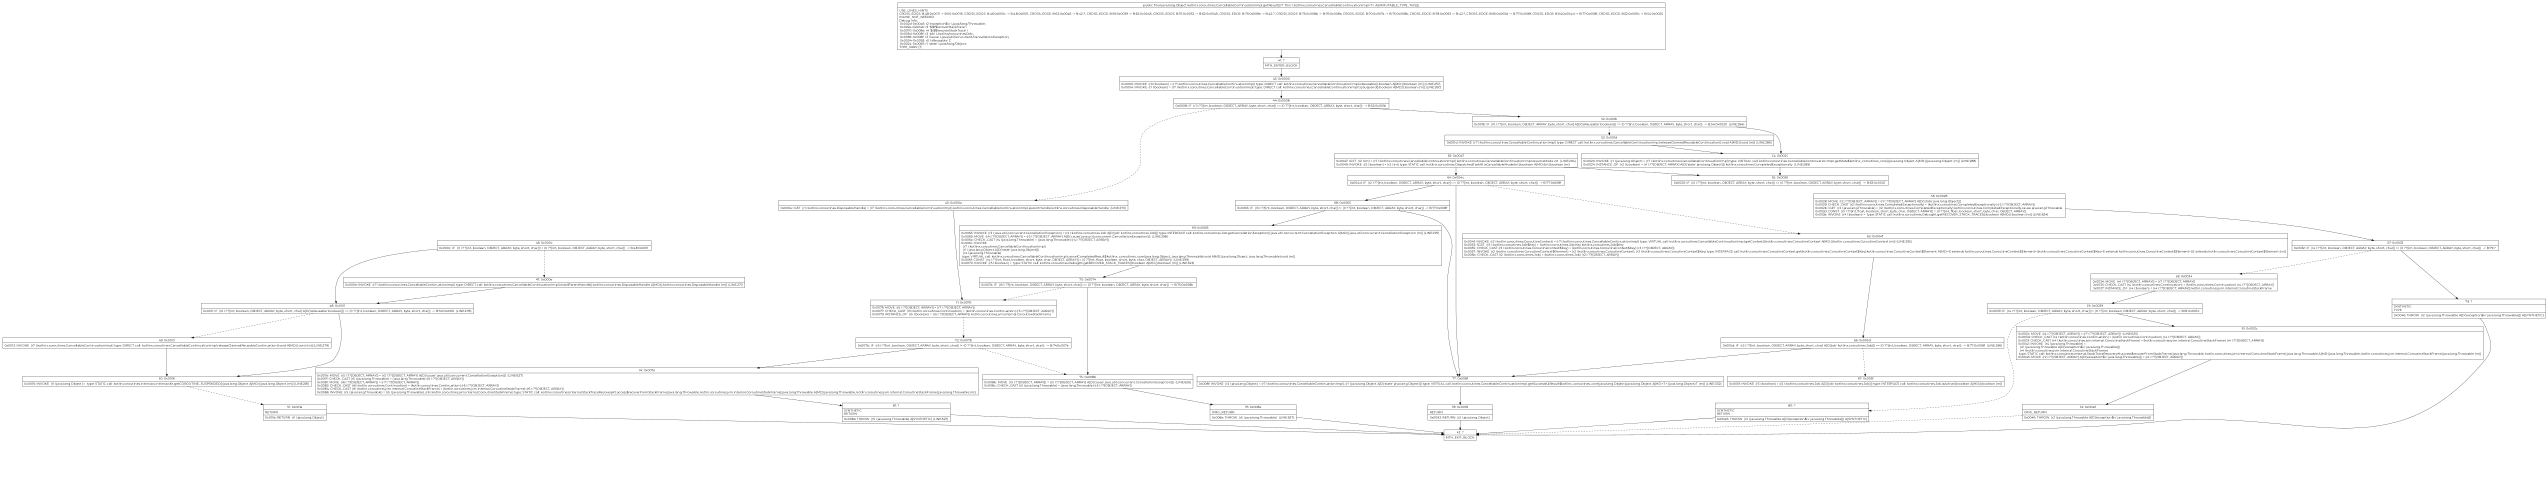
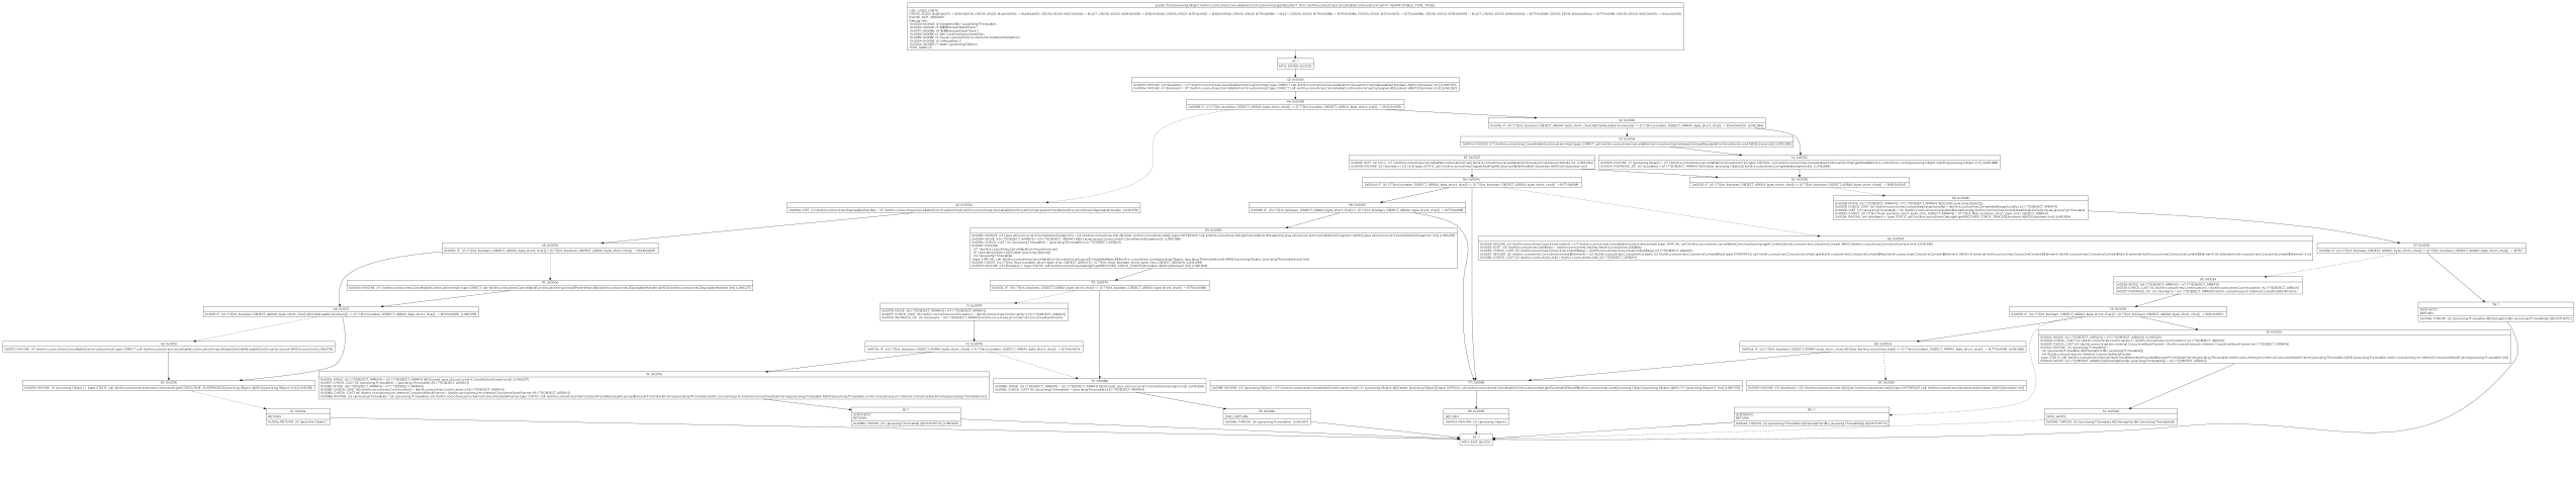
  digraph {
    fontname=Montserrat
    node [fontname=Montserrat shape=record]
    edge [fontname=Montserrat]
    n1 [label="{41\:\ ?|MTH_ENTER_BLOCK\l}"]
    n2 [label="{43\:\ 0x0000|0x0000: INVOKE  (r0 I:boolean) = (r7 I:kotlinx.coroutines.CancellableContinuationImpl) type: DIRECT call: kotlinx.coroutines.CancellableContinuationImpl.isReusable():boolean A[MD:():boolean (m)] (LINE:257)\l0x0004: INVOKE  (r1 I:boolean) = (r7 I:kotlinx.coroutines.CancellableContinuationImpl) type: DIRECT call: kotlinx.coroutines.CancellableContinuationImpl.trySuspend():boolean A[MD:():boolean (m)] (LINE:260)\l}"]
    n3 [label="{44\:\ 0x0008|0x0008: IF  (r1 I:??[int, boolean, OBJECT, ARRAY, byte, short, char]) == (0 ??[int, boolean, OBJECT, ARRAY, byte, short, char])  \-\> B:52:0x001b \l}"]
    n4 [label="{45\:\ 0x000a|0x000a: IGET  (r1 I:kotlinx.coroutines.DisposableHandle) = (r7 I:kotlinx.coroutines.CancellableContinuationImpl) kotlinx.coroutines.CancellableContinuationImpl.parentHandle kotlinx.coroutines.DisposableHandle  (LINE:270)\l}"]
    n5 [label="{52\:\ 0x001b|0x001b: IF  (r0 I:??[int, boolean, OBJECT, ARRAY, byte, short, char] A[D('isReusable' boolean)]) == (0 ??[int, boolean, OBJECT, ARRAY, byte, short, char])  \-\> B:54:0x0020  (LINE:284)\l}"]
    n6 [label="{46\:\ 0x000c|0x000c: IF  (r1 I:??[int, boolean, OBJECT, ARRAY, byte, short, char]) != (0 ??[int, boolean, OBJECT, ARRAY, byte, short, char])  \-\> B:48:0x0011 \l}"]
    n7 [label="{53\:\ 0x001d|0x001d: INVOKE  (r7 I:kotlinx.coroutines.CancellableContinuationImpl) type: DIRECT call: kotlinx.coroutines.CancellableContinuationImpl.releaseClaimedReusableContinuation():void A[MD:():void (m)] (LINE:286)\l}"]
    n8 [label="{54\:\ 0x0020|0x0020: INVOKE  (r1 I:java.lang.Object) = (r7 I:kotlinx.coroutines.CancellableContinuationImpl) type: VIRTUAL call: kotlinx.coroutines.CancellableContinuationImpl.getState$kotlinx_coroutines_core():java.lang.Object A[MD:():java.lang.Object (m)] (LINE:288)\l0x0024: INSTANCE_OF  (r2 I:boolean) = (r1 I:??[OBJECT, ARRAY] A[D('state' java.lang.Object)]) kotlinx.coroutines.CompletedExceptionally  (LINE:289)\l}"]
    n9 [label="{47\:\ 0x000e|0x000e: INVOKE  (r7 I:kotlinx.coroutines.CancellableContinuationImpl) type: DIRECT call: kotlinx.coroutines.CancellableContinuationImpl.installParentHandle():kotlinx.coroutines.DisposableHandle A[MD:():kotlinx.coroutines.DisposableHandle (m)] (LINE:271)\l}"]
    n10 [label="{48\:\ 0x0011|0x0011: IF  (r0 I:??[int, boolean, OBJECT, ARRAY, byte, short, char] A[D('isReusable' boolean)]) == (0 ??[int, boolean, OBJECT, ARRAY, byte, short, char])  \-\> B:50:0x0016  (LINE:278)\l}"]
    n11 [label="{49\:\ 0x0013|0x0013: INVOKE  (r7 I:kotlinx.coroutines.CancellableContinuationImpl) type: DIRECT call: kotlinx.coroutines.CancellableContinuationImpl.releaseClaimedReusableContinuation():void A[MD:():void (m)] (LINE:279)\l}"]
    n12 [label="{50\:\ 0x0016|0x0016: INVOKE  (r1 I:java.lang.Object) =  type: STATIC call: kotlin.coroutines.intrinsics.IntrinsicsKt.getCOROUTINE_SUSPENDED():java.lang.Object A[MD:():java.lang.Object (m)] (LINE:281)\l}"]
-   n13 [label="{51\:\ 0x001a|RETURN\l|0x001a: RETURN  (r1 I:java.lang.Object) \l}"]
+   n13 [label="{51\:\ 0x001a|RETURN\l|0x001a: RETURN  (r1 I:java.this.Object) \l}"]
    n14 [label="{42\:\ ?|MTH_EXIT_BLOCK\l}"]
    n15 [label="{55\:\ 0x0026|0x0026: IF  (r2 I:??[int, boolean, OBJECT, ARRAY, byte, short, char]) == (0 ??[int, boolean, OBJECT, ARRAY, byte, short, char])  \-\> B:63:0x0047 \l}"]
    n16 [label="{56\:\ 0x0028|0x0028: MOVE  (r2 I:??[OBJECT, ARRAY]) = (r1 I:??[OBJECT, ARRAY] A[D('state' java.lang.Object)]) \l0x0029: CHECK_CAST (r2 I:kotlinx.coroutines.CompletedExceptionally) = (kotlinx.coroutines.CompletedExceptionally) (r2 I:??[OBJECT, ARRAY]) \l0x002b: IGET  (r2 I:java.lang.Throwable) = (r2 I:kotlinx.coroutines.CompletedExceptionally) kotlinx.coroutines.CompletedExceptionally.cause java.lang.Throwable \l0x002d: CONST  (r3 I:??[int, float, boolean, short, byte, char, OBJECT, ARRAY]) = (0 ??[int, float, boolean, short, byte, char, OBJECT, ARRAY]) \l0x002e: INVOKE  (r4 I:boolean) =  type: STATIC call: kotlinx.coroutines.DebugKt.getRECOVER_STACK_TRACES():boolean A[MD:():boolean (m)] (LINE:624)\l}"]
    n17 [label="{57\:\ 0x0032|0x0032: IF  (r4 I:??[int, boolean, OBJECT, ARRAY, byte, short, char]) == (0 ??[int, boolean, OBJECT, ARRAY, byte, short, char])  \-\> B:79:? \l}"]
    n18 [label="{63\:\ 0x0047|0x0047: IGET  (r2 I:int) = (r7 I:kotlinx.coroutines.CancellableContinuationImpl) kotlinx.coroutines.CancellableContinuationImpl.resumeMode int  (LINE:294)\l0x0049: INVOKE  (r2 I:boolean) = (r2 I:int) type: STATIC call: kotlinx.coroutines.DispatchedTaskKt.isCancellableMode(int):boolean A[MD:(int):boolean (m)]\l}"]
    n19 [label="{64\:\ 0x004d|0x004d: IF  (r2 I:??[int, boolean, OBJECT, ARRAY, byte, short, char]) == (0 ??[int, boolean, OBJECT, ARRAY, byte, short, char])  \-\> B:77:0x008f \l}"]
    n20 [label="{58\:\ 0x0034|0x0034: MOVE  (r4 I:??[OBJECT, ARRAY]) = (r7 I:??[OBJECT, ARRAY]) \l0x0035: CHECK_CAST (r4 I:kotlin.coroutines.Continuation) = (kotlin.coroutines.Continuation) (r4 I:??[OBJECT, ARRAY]) \l0x0037: INSTANCE_OF  (r4 I:boolean) = (r4 I:??[OBJECT, ARRAY]) kotlin.coroutines.jvm.internal.CoroutineStackFrame \l}"]
-   n21 [label="{79\:\ ?|SYNTHETIC\lTYPE\l|0x0046: THROW  (r2 I:java.lang.Throwable A[D('exception$iv' java.lang.Throwable)]) A[SYNTHETIC]\l}"]
+   n21 [label="{79\:\ ?|SYNTHETIC\lRETURN\l|0x0046: THROW  (r2 I:java.lang.Throwable A[D('exception$iv' java.lang.Throwable)]) A[SYNTHETIC]\l}"]
    n22 [label="{59\:\ 0x0039|0x0039: IF  (r4 I:??[int, boolean, OBJECT, ARRAY, byte, short, char]) != (0 ??[int, boolean, OBJECT, ARRAY, byte, short, char])  \-\> B:61:0x003c \l}"]
    n23 [label="{61\:\ 0x003c|0x003c: MOVE  (r4 I:??[OBJECT, ARRAY]) = (r7 I:??[OBJECT, ARRAY])  (LINE:625)\l0x003d: CHECK_CAST (r4 I:kotlin.coroutines.Continuation) = (kotlin.coroutines.Continuation) (r4 I:??[OBJECT, ARRAY]) \l0x003f: CHECK_CAST (r4 I:kotlin.coroutines.jvm.internal.CoroutineStackFrame) = (kotlin.coroutines.jvm.internal.CoroutineStackFrame) (r4 I:??[OBJECT, ARRAY]) \l0x0041: INVOKE  (r4 I:java.lang.Throwable) = \l  (r2 I:java.lang.Throwable A[D('exception$iv' java.lang.Throwable)])\l  (r4 I:kotlin.coroutines.jvm.internal.CoroutineStackFrame)\l type: STATIC call: kotlinx.coroutines.internal.StackTraceRecoveryKt.access$recoverFromStackFrame(java.lang.Throwable, kotlin.coroutines.jvm.internal.CoroutineStackFrame):java.lang.Throwable A[MD:(java.lang.Throwable, kotlin.coroutines.jvm.internal.CoroutineStackFrame):java.lang.Throwable (m)]\l0x0045: MOVE  (r2 I:??[OBJECT, ARRAY] A[D('exception$iv' java.lang.Throwable)]) = (r4 I:??[OBJECT, ARRAY]) \l}"]
    n24 [label="{80\:\ ?|SYNTHETIC\lRETURN\l|0x0046: THROW  (r2 I:java.lang.Throwable A[D('exception$iv' java.lang.Throwable)]) A[SYNTHETIC]\l}"]
-   n25 [label="{62\:\ 0x0046|ORIG_RETURN\l|0x0046: THROW  (r2 I:java.lang.Throwable A[D('exception$iv' java.lang.Throwable)]) \l}"]
+   n25 [label="{62\:\ 0x0046|ORIG_HINTS\l|0x0046: THROW  (r2 I:java.lang.Throwable A[D('exception$iv' java.lang.Throwable)]) \l}"]
    n26 [label="{65\:\ 0x004f|0x004f: INVOKE  (r2 I:kotlin.coroutines.CoroutineContext) = (r7 I:kotlinx.coroutines.CancellableContinuationImpl) type: VIRTUAL call: kotlinx.coroutines.CancellableContinuationImpl.getContext():kotlin.coroutines.CoroutineContext A[MD:():kotlin.coroutines.CoroutineContext (m)] (LINE:295)\l0x0053: SGET  (r3 I:kotlinx.coroutines.Job$Key) =  kotlinx.coroutines.Job.Key kotlinx.coroutines.Job$Key \l0x0055: CHECK_CAST (r3 I:kotlin.coroutines.CoroutineContext$Key) = (kotlin.coroutines.CoroutineContext$Key) (r3 I:??[OBJECT, ARRAY]) \l0x0057: INVOKE  (r2 I:kotlin.coroutines.CoroutineContext$Element) = (r2 I:kotlin.coroutines.CoroutineContext), (r3 I:kotlin.coroutines.CoroutineContext$Key) type: INTERFACE call: kotlin.coroutines.CoroutineContext.get(kotlin.coroutines.CoroutineContext$Key):kotlin.coroutines.CoroutineContext$Element A[MD:\<E extends kotlin.coroutines.CoroutineContext$Element\>:(kotlin.coroutines.CoroutineContext$Key\<E extends kotlin.coroutines.CoroutineContext$Element\>):E extends kotlin.coroutines.CoroutineContext$Element (m)]\l0x005b: CHECK_CAST (r2 I:kotlinx.coroutines.Job) = (kotlinx.coroutines.Job) (r2 I:??[OBJECT, ARRAY]) \l}"]
    n27 [label="{77\:\ 0x008f|0x008f: INVOKE  (r2 I:java.lang.Object) = (r7 I:kotlinx.coroutines.CancellableContinuationImpl), (r1 I:java.lang.Object A[D('state' java.lang.Object)]) type: VIRTUAL call: kotlinx.coroutines.CancellableContinuationImpl.getSuccessfulResult$kotlinx_coroutines_core(java.lang.Object):java.lang.Object A[MD:\<T\>:(java.lang.Object):T (m)] (LINE:302)\l}"]
    n28 [label="{68\:\ 0x0063|0x0063: IF  (r3 I:??[int, boolean, OBJECT, ARRAY, byte, short, char]) != (0 ??[int, boolean, OBJECT, ARRAY, byte, short, char])  \-\> B:77:0x008f \l}"]
    n29 [label="{66\:\ 0x005d|0x005d: IF  (r2 I:??[int, boolean, OBJECT, ARRAY, byte, short, char] A[D('job' kotlinx.coroutines.Job)]) == (0 ??[int, boolean, OBJECT, ARRAY, byte, short, char])  \-\> B:77:0x008f  (LINE:296)\l}"]
    n30 [label="{78\:\ 0x0093|RETURN\l|0x0093: RETURN  (r2 I:java.lang.Object) \l}"]
    n31 [label="{67\:\ 0x005f|0x005f: INVOKE  (r3 I:boolean) = (r2 I:kotlinx.coroutines.Job A[D('job' kotlinx.coroutines.Job)]) type: INTERFACE call: kotlinx.coroutines.Job.isActive():boolean A[MD:():boolean (m)]\l}"]
    n32 [label="{69\:\ 0x0065|0x0065: INVOKE  (r3 I:java.util.concurrent.CancellationException) = (r2 I:kotlinx.coroutines.Job A[D('job' kotlinx.coroutines.Job)]) type: INTERFACE call: kotlinx.coroutines.Job.getCancellationException():java.util.concurrent.CancellationException A[MD:():java.util.concurrent.CancellationException (m)] (LINE:297)\l0x0069: MOVE  (r4 I:??[OBJECT, ARRAY]) = (r3 I:??[OBJECT, ARRAY] A[D('cause' java.util.concurrent.CancellationException)])  (LINE:298)\l0x006a: CHECK_CAST (r4 I:java.lang.Throwable) = (java.lang.Throwable) (r4 I:??[OBJECT, ARRAY]) \l0x006c: INVOKE  \l  (r7 I:kotlinx.coroutines.CancellableContinuationImpl)\l  (r1 I:java.lang.Object A[D('state' java.lang.Object)])\l  (r4 I:java.lang.Throwable)\l type: VIRTUAL call: kotlinx.coroutines.CancellableContinuationImpl.cancelCompletedResult$kotlinx_coroutines_core(java.lang.Object, java.lang.Throwable):void A[MD:(java.lang.Object, java.lang.Throwable):void (m)]\l0x006f: CONST  (r4 I:??[int, float, boolean, short, byte, char, OBJECT, ARRAY]) = (0 ??[int, float, boolean, short, byte, char, OBJECT, ARRAY])  (LINE:299)\l0x0070: INVOKE  (r5 I:boolean) =  type: STATIC call: kotlinx.coroutines.DebugKt.getRECOVER_STACK_TRACES():boolean A[MD:():boolean (m)] (LINE:626)\l}"]
    n33 [label="{70\:\ 0x0074|0x0074: IF  (r5 I:??[int, boolean, OBJECT, ARRAY, byte, short, char]) == (0 ??[int, boolean, OBJECT, ARRAY, byte, short, char])  \-\> B:75:0x008b \l}"]
    n34 [label="{71\:\ 0x0076|0x0076: MOVE  (r5 I:??[OBJECT, ARRAY]) = (r7 I:??[OBJECT, ARRAY]) \l0x0077: CHECK_CAST (r5 I:kotlin.coroutines.Continuation) = (kotlin.coroutines.Continuation) (r5 I:??[OBJECT, ARRAY]) \l0x0079: INSTANCE_OF  (r5 I:boolean) = (r5 I:??[OBJECT, ARRAY]) kotlin.coroutines.jvm.internal.CoroutineStackFrame \l}"]
    n35 [label="{75\:\ 0x008b|0x008b: MOVE  (r5 I:??[OBJECT, ARRAY]) = (r3 I:??[OBJECT, ARRAY] A[D('cause' java.util.concurrent.CancellationException)])  (LINE:626)\l0x008c: CHECK_CAST (r5 I:java.lang.Throwable) = (java.lang.Throwable) (r5 I:??[OBJECT, ARRAY]) \l}"]
    n36 [label="{72\:\ 0x007b|0x007b: IF  (r5 I:??[int, boolean, OBJECT, ARRAY, byte, short, char]) != (0 ??[int, boolean, OBJECT, ARRAY, byte, short, char])  \-\> B:74:0x007e \l}"]
    n37 [label="{76\:\ 0x008e|ORIG_RETURN\l|0x008e: THROW  (r5 I:java.lang.Throwable)  (LINE:627)\l}"]
    n38 [label="{74\:\ 0x007e|0x007e: MOVE  (r5 I:??[OBJECT, ARRAY]) = (r3 I:??[OBJECT, ARRAY] A[D('cause' java.util.concurrent.CancellationException)])  (LINE:627)\l0x007f: CHECK_CAST (r5 I:java.lang.Throwable) = (java.lang.Throwable) (r5 I:??[OBJECT, ARRAY]) \l0x0081: MOVE  (r6 I:??[OBJECT, ARRAY]) = (r7 I:??[OBJECT, ARRAY]) \l0x0082: CHECK_CAST (r6 I:kotlin.coroutines.Continuation) = (kotlin.coroutines.Continuation) (r6 I:??[OBJECT, ARRAY]) \l0x0084: CHECK_CAST (r6 I:kotlin.coroutines.jvm.internal.CoroutineStackFrame) = (kotlin.coroutines.jvm.internal.CoroutineStackFrame) (r6 I:??[OBJECT, ARRAY]) \l0x0086: INVOKE  (r5 I:java.lang.Throwable) = (r5 I:java.lang.Throwable), (r6 I:kotlin.coroutines.jvm.internal.CoroutineStackFrame) type: STATIC call: kotlinx.coroutines.internal.StackTraceRecoveryKt.access$recoverFromStackFrame(java.lang.Throwable, kotlin.coroutines.jvm.internal.CoroutineStackFrame):java.lang.Throwable A[MD:(java.lang.Throwable, kotlin.coroutines.jvm.internal.CoroutineStackFrame):java.lang.Throwable (m)]\l}"]
    n39 [label="{81\:\ ?|SYNTHETIC\lRETURN\l|0x008e: THROW  (r5 I:java.lang.Throwable) A[SYNTHETIC] (LINE:627)\l}"]
    n40 [label="{public final java.lang.Object kotlinx.coroutines.CancellableContinuationImpl.getResult((r7 'this' I:kotlinx.coroutines.CancellableContinuationImpl\<T\> A[IMMUTABLE_TYPE, THIS]))  | USE_LINES_HINTS\lCROSS_EDGE: B:48:0x0011 \-\> B:50:0x0016, CROSS_EDGE: B:46:0x000c \-\> B:48:0x0011, CROSS_EDGE: B:62:0x0046 \-\> B:42:?, CROSS_EDGE: B:59:0x0039 \-\> B:62:0x0046, CROSS_EDGE: B:57:0x0032 \-\> B:62:0x0046, CROSS_EDGE: B:76:0x008e \-\> B:42:?, CROSS_EDGE: B:75:0x008b \-\> B:76:0x008e, CROSS_EDGE: B:70:0x0074 \-\> B:75:0x008b, CROSS_EDGE: B:78:0x0093 \-\> B:42:?, CROSS_EDGE: B:66:0x005d \-\> B:77:0x008f, CROSS_EDGE: B:64:0x004d \-\> B:77:0x008f, CROSS_EDGE: B:52:0x001b \-\> B:54:0x0020\lINLINE_NOT_NEEDED\lDebug Info:\l  0x002d\-0x0046: r2 'exception$iv' Ljava\/lang\/Throwable;\l  0x002e\-0x0046: r3 '$i$f$recoverStackTrace' I\l  0x0070\-0x008e: r4 '$i$f$recoverStackTrace' I\l  0x005d\-0x008f: r2 'job' Lkotlinx\/coroutines\/Job;\l  0x0069\-0x008f: r3 'cause' Ljava\/util\/concurrent\/CancellationException;\l  0x0004\-0x0093: r0 'isReusable' Z\l  0x0024\-0x0093: r1 'state' Ljava\/lang\/Object;\lTYPE_VARS: [T]\l}"]
    n1 -> n2
    n2 -> n3
    n3 -> n4 [style=dashed]
    n3 -> n5
-   n4 -> n34
+   n4 -> n6
    n5 -> n7 [style=dashed]
    n5 -> n8
    n6 -> n9 [style=dashed]
    n6 -> n10
    n7 -> n8
    n8 -> n15
    n9 -> n10
    n10 -> n11 [style=dashed]
    n10 -> n12
    n11 -> n12
    n12 -> n13 [style=dashed]
    n13 -> n14
+   n15 -> n16 [style=dashed]
    n16 -> n17
    n17 -> n20 [style=dashed]
    n17 -> n21
    n18 -> n15
    n18 -> n19
    n19 -> n26 [style=dashed]
    n19 -> n27
    n19 -> n28
    n20 -> n22
    n21 -> n14
    n22 -> n23
    n22 -> n24 [style=dashed]
    n23 -> n25
    n24 -> n14
    n25 -> n14 [style=dashed]
-   n26 -> n29
+   n22 -> n29
    n27 -> n30
    n28 -> n27
    n28 -> n32 [style=solid]
    n29 -> n27
    n29 -> n31 [style=dashed]
    n30 -> n14
    n32 -> n33
    n33 -> n34 [style=dashed]
    n33 -> n35
-   n34 -> n36 [style=dashed]
+   n34 -> n36
    n35 -> n37
    n36 -> n35 [style=dashed]
    n36 -> n38
    n37 -> n14
    n38 -> n39
    n39 -> n14
    n40 -> n1
  }
